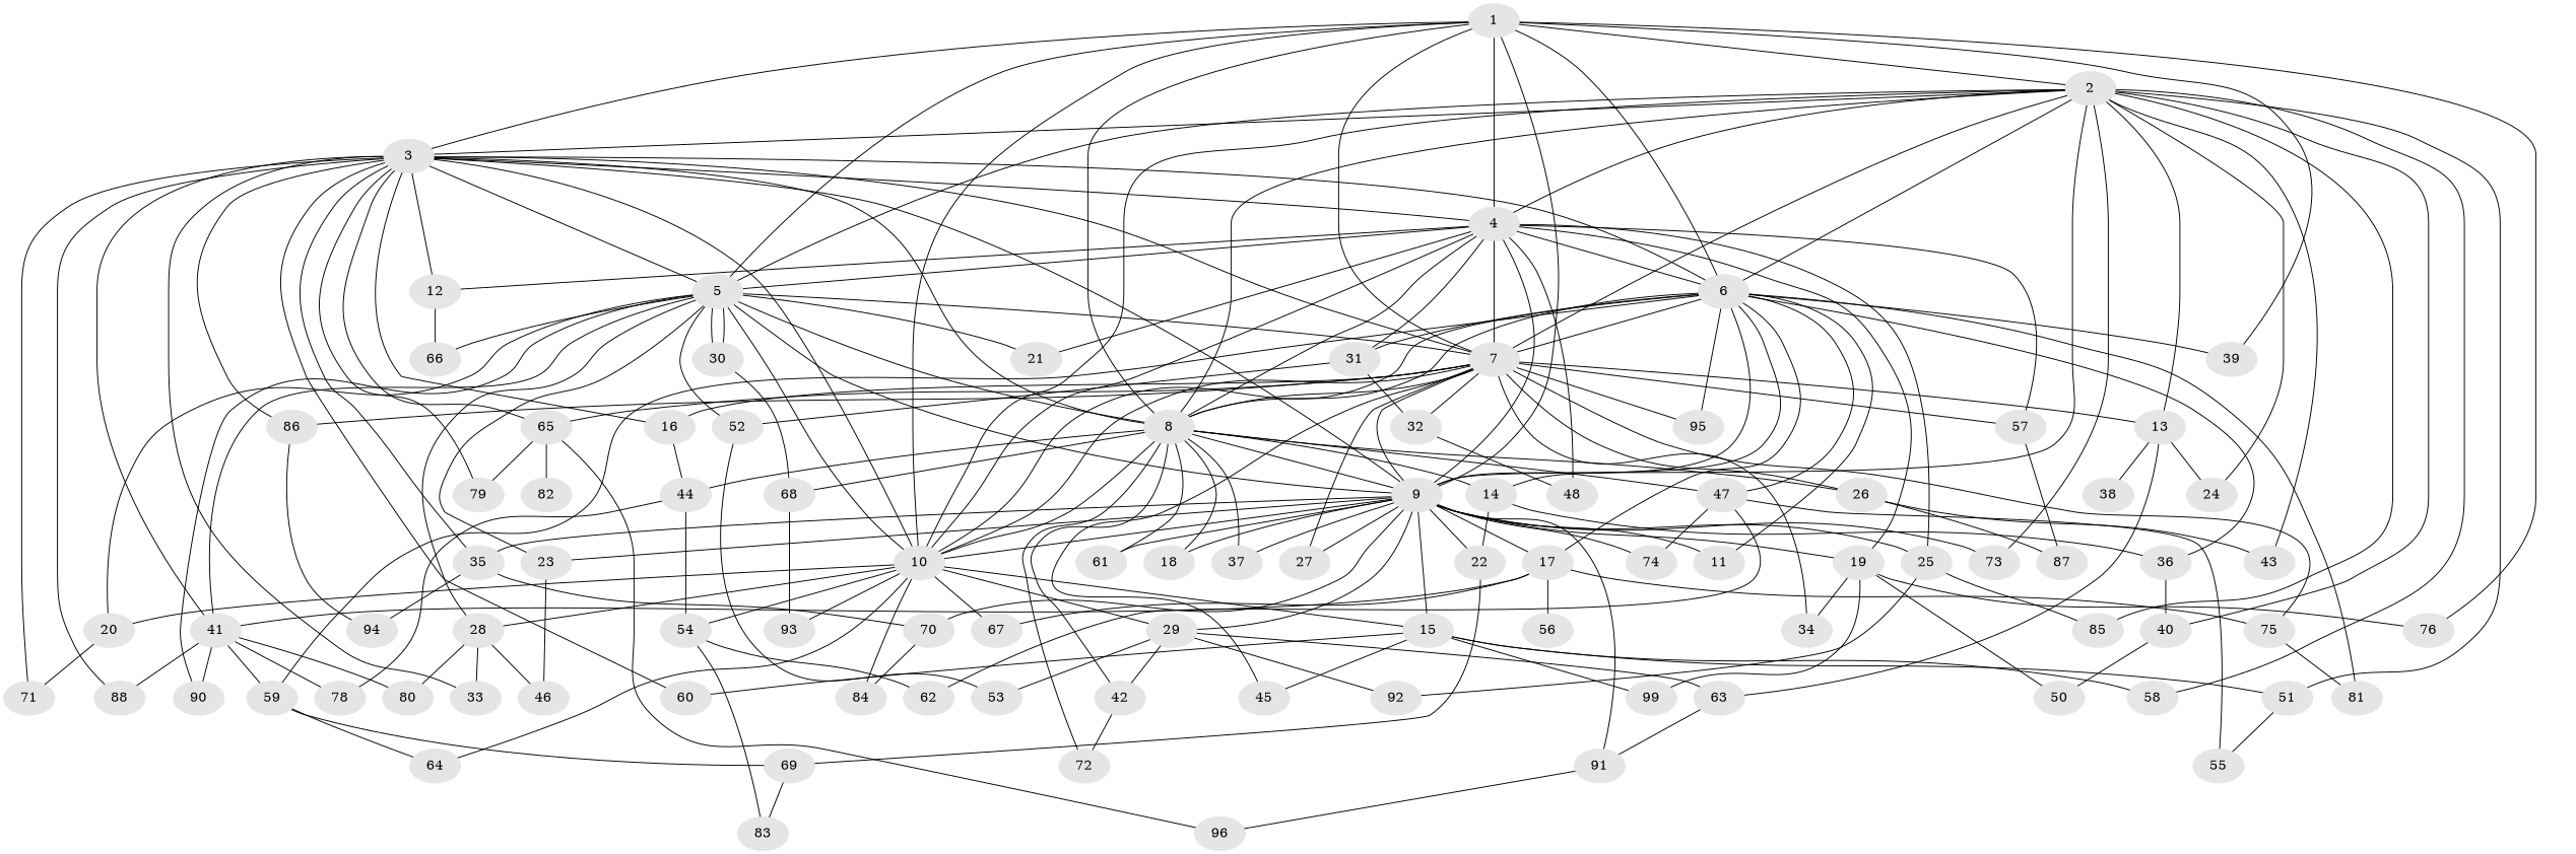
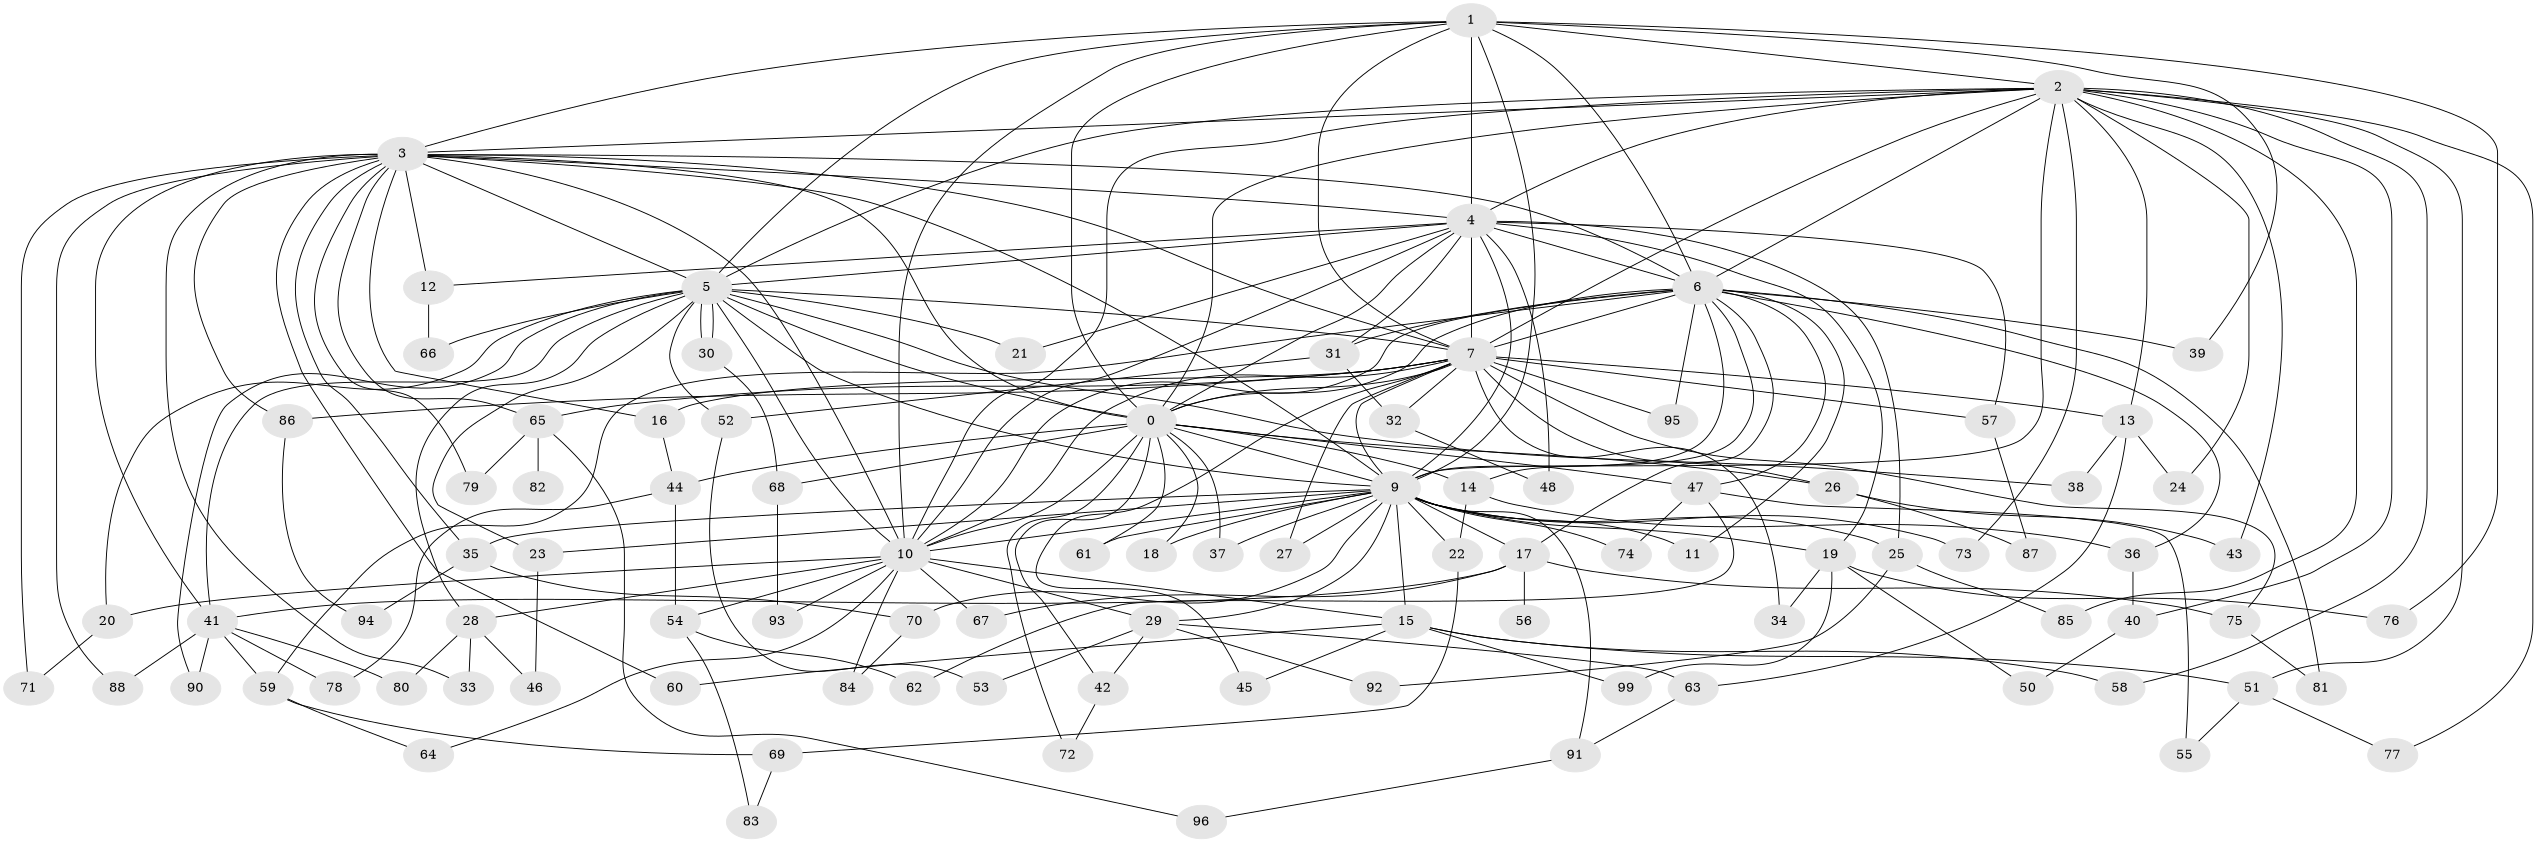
  graph {
    node [color=gray90 style=filled]
    1
    2
    3
    4
    5
    6
    7
-   8
+   8 [label=0]
    9
    10
    39
    76
    13
    24
    40
    43
    51
    58
    73
+   77
    85
    12
    16
    33
    35
    60
    65
    71
    79
    86
    88
    41
    19
    21
    25
    31
    48
    57
    20
    23
    28
    30
    38
    52
    66
    90
    11
    14
    17
    36
    47
    59
    81
    95
    26
    27
    32
    34
    45
    75
    18
    37
    42
    44
    61
    68
    72
    15
    22
    29
    70
    74
    91
    54
    64
    67
    84
    93
    63
    50
    55
    94
    82
    96
    n85 [label=99]
    92
    87
    46
    80
    78
    53
    56
    62
    69
    83
    1 -- 2
    1 -- 3
    1 -- 4
    1 -- 5
    1 -- 6
    1 -- 7
    1 -- 8
    1 -- 9
    1 -- 10
    1 -- 39
    1 -- 76
    2 -- 3
    2 -- 4
    2 -- 5
    2 -- 6
    2 -- 7
    2 -- 8
    2 -- 9
    2 -- 10
    2 -- 13
    2 -- 24
    2 -- 40
    2 -- 43
    2 -- 51
    2 -- 58
    2 -- 73
+   2 -- 77
    2 -- 85
    3 -- 4
    3 -- 5
    3 -- 6
    3 -- 7
    3 -- 8
    3 -- 9
    3 -- 10
    3 -- 12
    3 -- 16
    3 -- 33
    3 -- 35
    3 -- 60
    3 -- 65
    3 -- 71
    3 -- 79
    3 -- 86
    3 -- 88
    3 -- 41
    4 -- 5
    4 -- 6
    4 -- 7
    4 -- 8
    4 -- 9
    4 -- 10
    4 -- 12
    4 -- 19
    4 -- 21
    4 -- 25
    4 -- 31
    4 -- 48
    4 -- 57
    5 -- 7
    5 -- 8
    5 -- 9
    5 -- 10
    5 -- 41
    5 -- 21
    5 -- 20
    5 -- 23
    5 -- 28
    5 -- 30
    5 -- 30
+   5 -- 38
    5 -- 52
    5 -- 66
    5 -- 90
    6 -- 7
    6 -- 8
    6 -- 9
    6 -- 10
    6 -- 39
    6 -- 31
    6 -- 11
    6 -- 14
    6 -- 17
    6 -- 36
    6 -- 47
    6 -- 59
    6 -- 81
    6 -- 95
    7 -- 8
    7 -- 9
    7 -- 10
    7 -- 13
    7 -- 16
    7 -- 65
    7 -- 86
    7 -- 57
    7 -- 95
    7 -- 26
    7 -- 27
    7 -- 32
    7 -- 34
    7 -- 45
    7 -- 75
    8 -- 9
    8 -- 10
    8 -- 14
    8 -- 47
    8 -- 26
    8 -- 18
    8 -- 37
    8 -- 42
    8 -- 44
    8 -- 61
    8 -- 68
    8 -- 72
    9 -- 10
    9 -- 73
    9 -- 35
    9 -- 19
    9 -- 25
    9 -- 23
    9 -- 11
    9 -- 17
    9 -- 27
    9 -- 18
    9 -- 37
    9 -- 61
    9 -- 15
    9 -- 22
    9 -- 29
    9 -- 70
    9 -- 74
    9 -- 91
    10 -- 20
    10 -- 28
    10 -- 15
    10 -- 29
    10 -- 54
    10 -- 64
    10 -- 67
    10 -- 84
    10 -- 93
    13 -- 24
    13 -- 38
    13 -- 63
    40 -- 50
+   51 -- 77
    51 -- 55
    12 -- 66
    16 -- 44
    35 -- 70
    35 -- 94
    65 -- 79
    65 -- 82
    65 -- 96
    86 -- 94
    41 -- 88
    41 -- 90
    41 -- 59
    41 -- 80
    41 -- 78
    19 -- 76
    19 -- 34
    19 -- 50
    19 -- n85
    25 -- 85
    25 -- 92
    31 -- 52
    31 -- 32
    57 -- 87
    20 -- 71
    23 -- 46
    28 -- 33
    28 -- 46
    28 -- 80
    30 -- 68
    52 -- 53
    14 -- 36
    14 -- 22
    17 -- 41
    17 -- 75
    17 -- 67
    17 -- 56
    36 -- 40
    47 -- 74
    47 -- 55
    47 -- 62
    59 -- 64
    59 -- 69
    26 -- 43
    26 -- 87
    32 -- 48
    75 -- 81
    42 -- 72
    44 -- 54
    44 -- 78
    68 -- 93
    15 -- 51
    15 -- 58
    15 -- 60
    15 -- 45
    15 -- n85
    22 -- 69
    29 -- 42
    29 -- 63
    29 -- 92
    29 -- 53
    70 -- 84
    91 -- 96
    54 -- 62
    54 -- 83
    63 -- 91
    69 -- 83
  }
